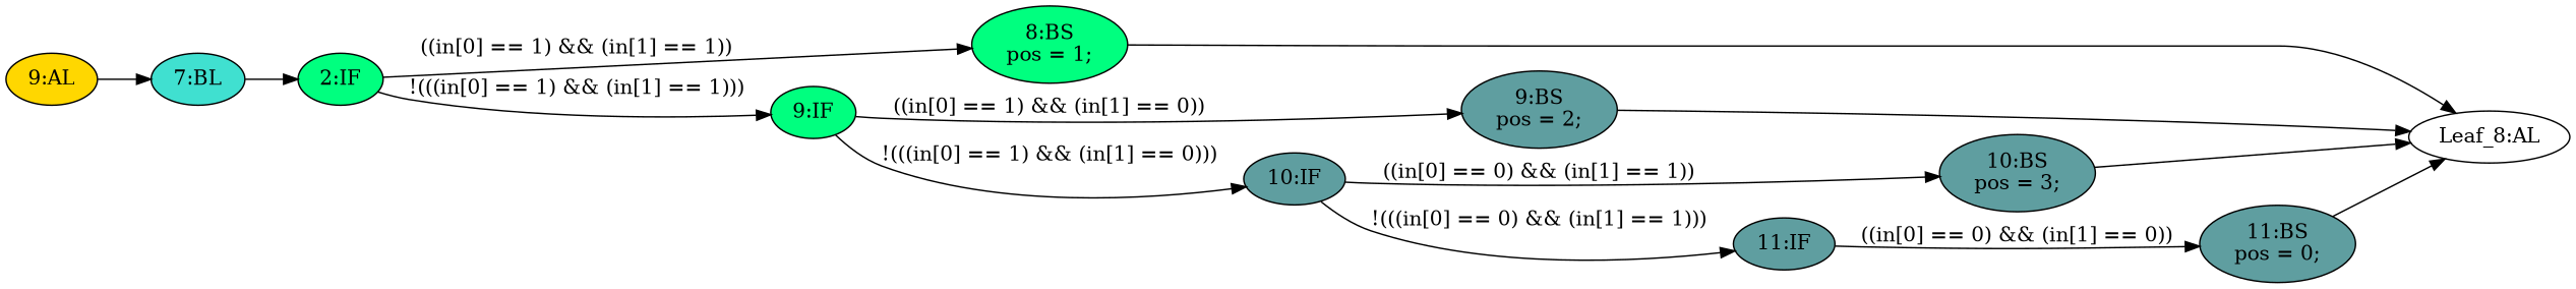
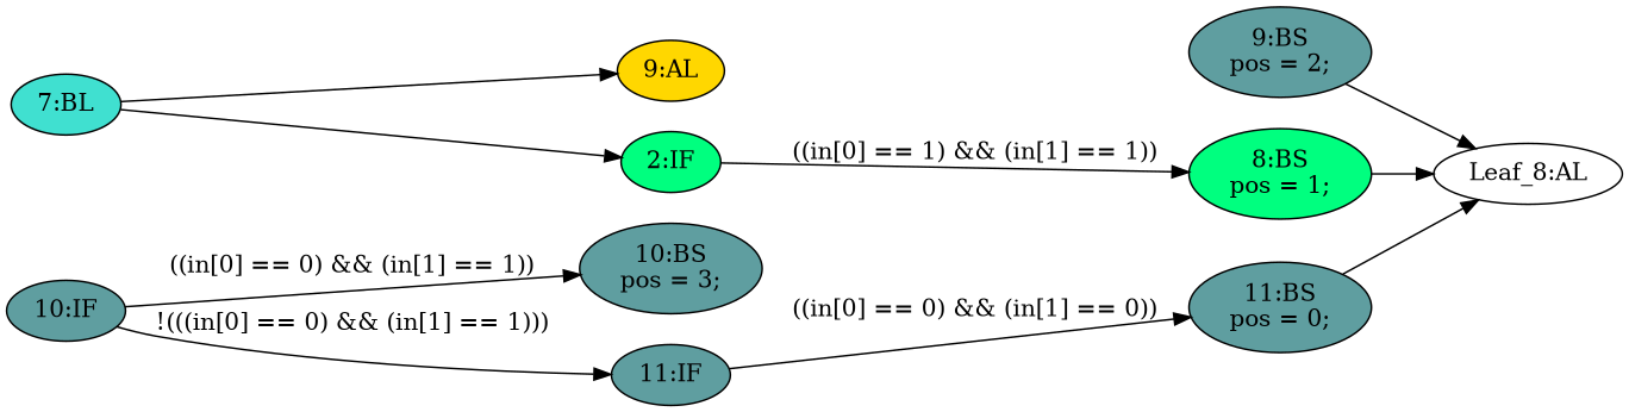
  strict digraph {
    rankdir=LR
    node [fillcolor=cadetblue statements="[]" style=filled typ=BlockingSubstitution]
    edge [cond="['in', 'in']" lineno=None]
    n1 [ast="<pyverilog.vparser.ast.BlockingSubstitution object at 0x7fbf6b0f8910>" label="9:BS\npos = 2;" statements="[<pyverilog.vparser.ast.BlockingSubstitution object at 0x7fbf6b0f8910>]"]
    n2 [def_var="['pos']" label="Leaf_8:AL" fillcolor="" statements="" style="" typ=""]
    n3 [ast="<pyverilog.vparser.ast.BlockingSubstitution object at 0x7fbf6b0f8510>" label="10:BS\npos = 3;" statements="[<pyverilog.vparser.ast.BlockingSubstitution object at 0x7fbf6b0f8510>]"]
    n4 [ast="<pyverilog.vparser.ast.BlockingSubstitution object at 0x7fbf6b0f8b10>" fillcolor=springgreen label="8:BS\npos = 1;" statements="[<pyverilog.vparser.ast.BlockingSubstitution object at 0x7fbf6b0f8b10>]"]
-   n5 [ast="<pyverilog.vparser.ast.IfStatement object at 0x7fbf6b0f8c90>" fillcolor=springgreen label="9:IF" typ=IfStatement]
    n6 [ast="<pyverilog.vparser.ast.IfStatement object at 0x7fbf6b0f0ed0>" label="10:IF" typ=IfStatement]
    n7 [ast="<pyverilog.vparser.ast.IfStatement object at 0x7fbf6b0f8050>" label="11:IF" typ=IfStatement]
    n8 [ast="<pyverilog.vparser.ast.BlockingSubstitution object at 0x7fbf6b0f80d0>" label="11:BS\npos = 0;" statements="[<pyverilog.vparser.ast.BlockingSubstitution object at 0x7fbf6b0f80d0>]"]
    n9 [ast="<pyverilog.vparser.ast.Always object at 0x7fbf6b0f8f90>" clk_sens=False fillcolor=gold label="9:AL" sens="['in']" typ=Always use_var="['in']"]
    n10 [ast="<pyverilog.vparser.ast.Block object at 0x7fbf6b0cc0d0>" fillcolor=turquoise label="7:BL" typ=Block]
    n11 [ast="<pyverilog.vparser.ast.IfStatement object at 0x7fbf6b0cc110>" fillcolor=springgreen label="2:IF" typ=IfStatement]
    n1 -> n2 [cond="[]"]
-   n3 -> n2 [cond="[]"]
    n4 -> n2 [cond="[]"]
-   n5 -> n1 [label="((in[0] == 1) && (in[1] == 0))" lineno=9]
-   n5 -> n6 [label="!(((in[0] == 1) && (in[1] == 0)))" lineno=9]
    n6 -> n3 [label="((in[0] == 0) && (in[1] == 1))" lineno=10]
    n6 -> n7 [label="!(((in[0] == 0) && (in[1] == 1)))" lineno=10]
    n7 -> n8 [label="((in[0] == 0) && (in[1] == 0))" lineno=11]
    n8 -> n2 [cond="[]"]
-   n9 -> n10 [cond="[]"]
+   n10 -> n9 [cond="[]"]
    n10 -> n11 [cond="[]"]
    n11 -> n4 [label="((in[0] == 1) && (in[1] == 1))" lineno=8]
-   n11 -> n5 [label="!(((in[0] == 1) && (in[1] == 1)))" lineno=8]
  }
